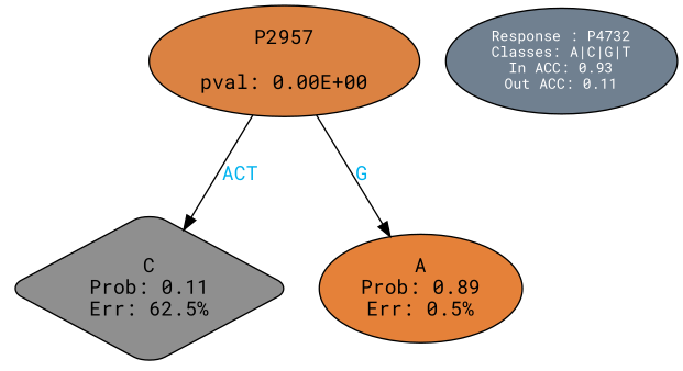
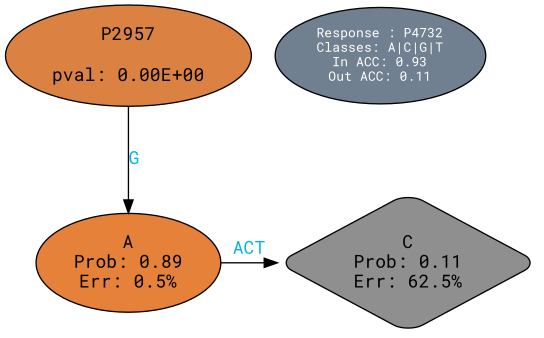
  digraph {
    fontname="Roboto Mono"
    ranksep=equally
    splines=polylines
    node [color=black fontname="Roboto Mono" shape=ellipse style="filled, rounded"]
    edge [fontcolor=deepskyblue2 fontname="Roboto Mono"]
    n1 [fillcolor="#8f8f8f" label="C\nProb: 0.11\nErr: 62.5%" shape=diamond]
    n2 [fillcolor="#e58139" label="A\nProb: 0.89\nErr: 0.5%"]
    n3 [align=left fillcolor=slategray fontcolor=white fontsize=10 label="Response : P4732\nClasses: A|C|G|T\nIn ACC: 0.93\nOut ACC: 0.11\n" style=filled]
    n4 [fillcolor="#db8242" label="P2957\n\npval: 0.00E+00"]
    subgraph sub_1 {
      rank=same
      n1
      n2
    }
    subgraph sub_2 {
      rank=same
      n3
      n4
    }
-   n4 -> n1 [label=ACT]
+   n2 -> n1 [label=ACT]
    n4 -> n2 [label=G]
  }
